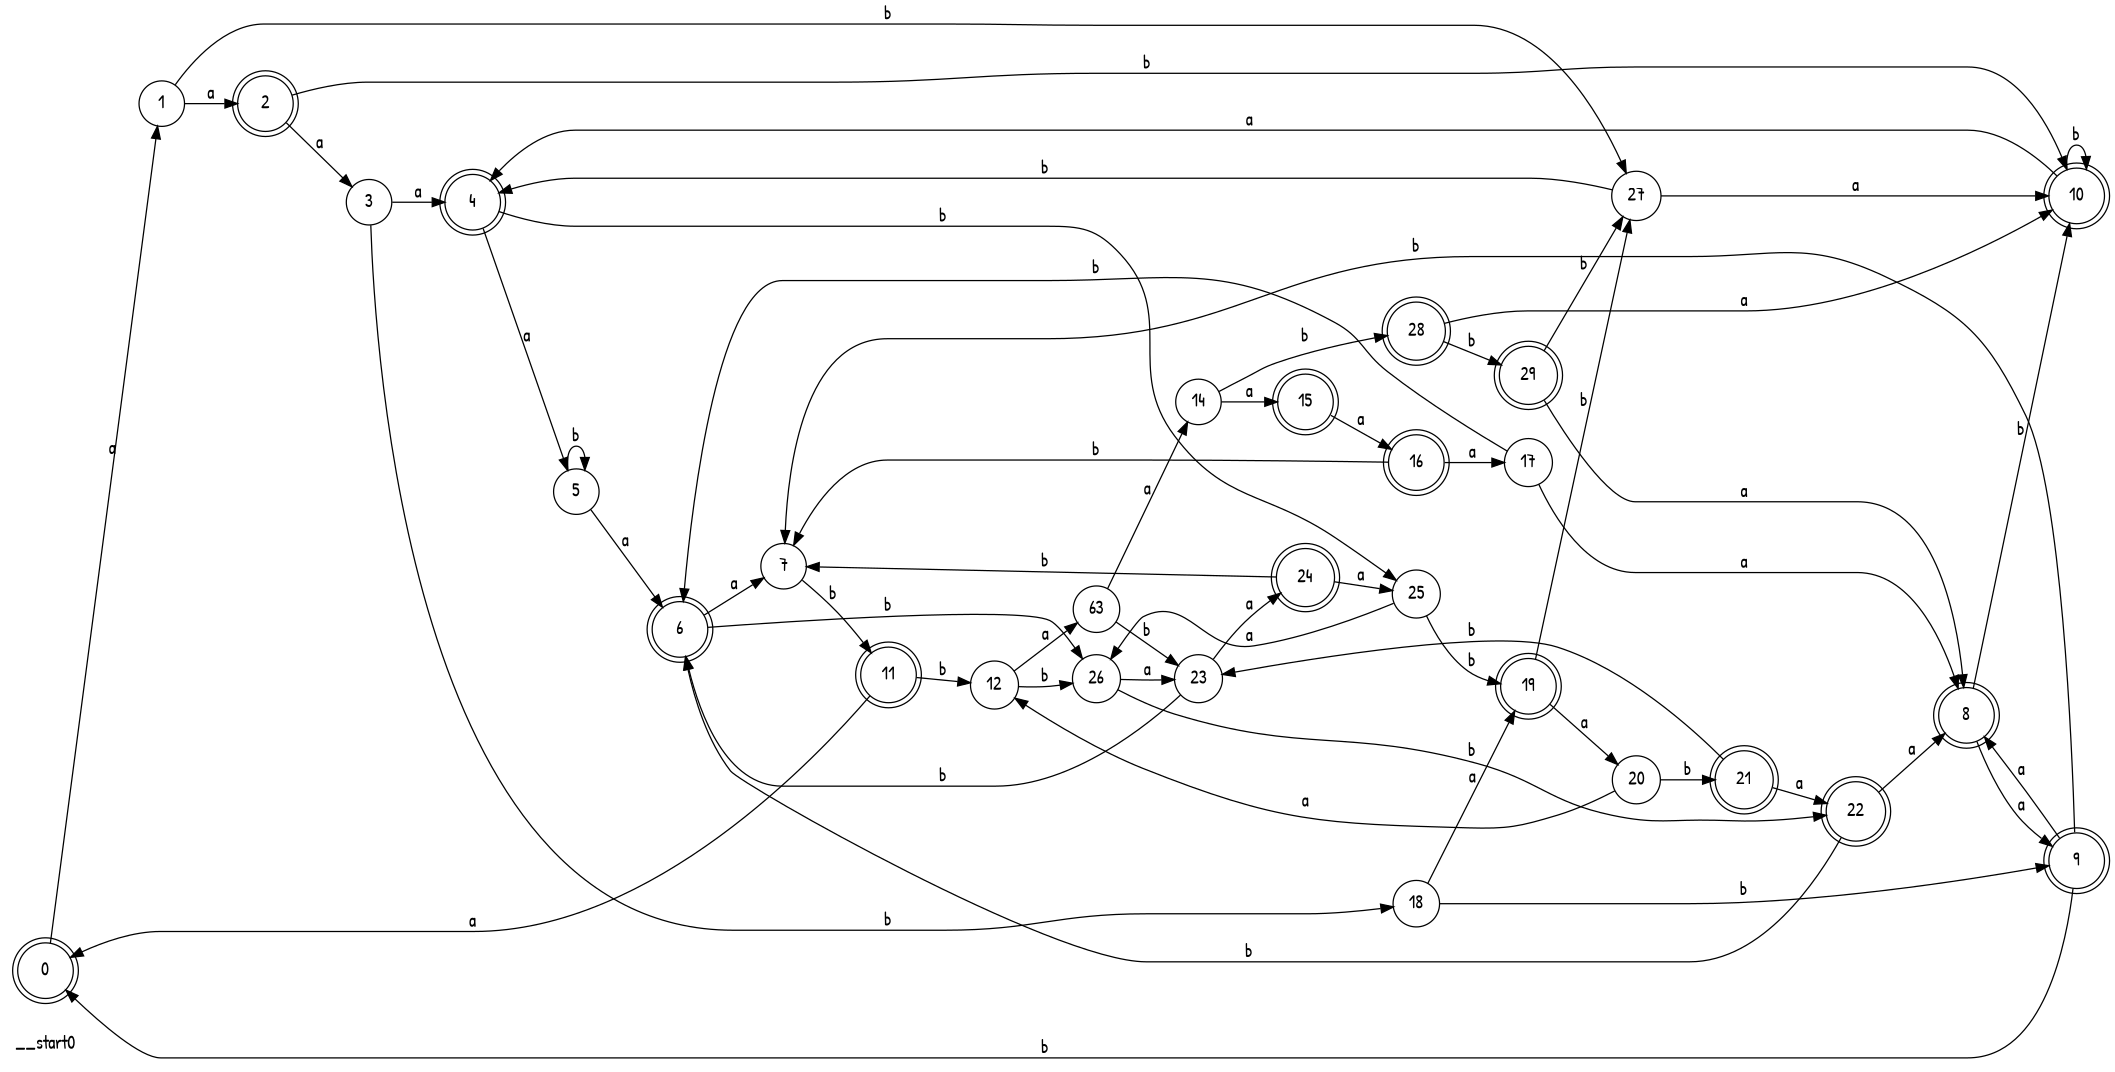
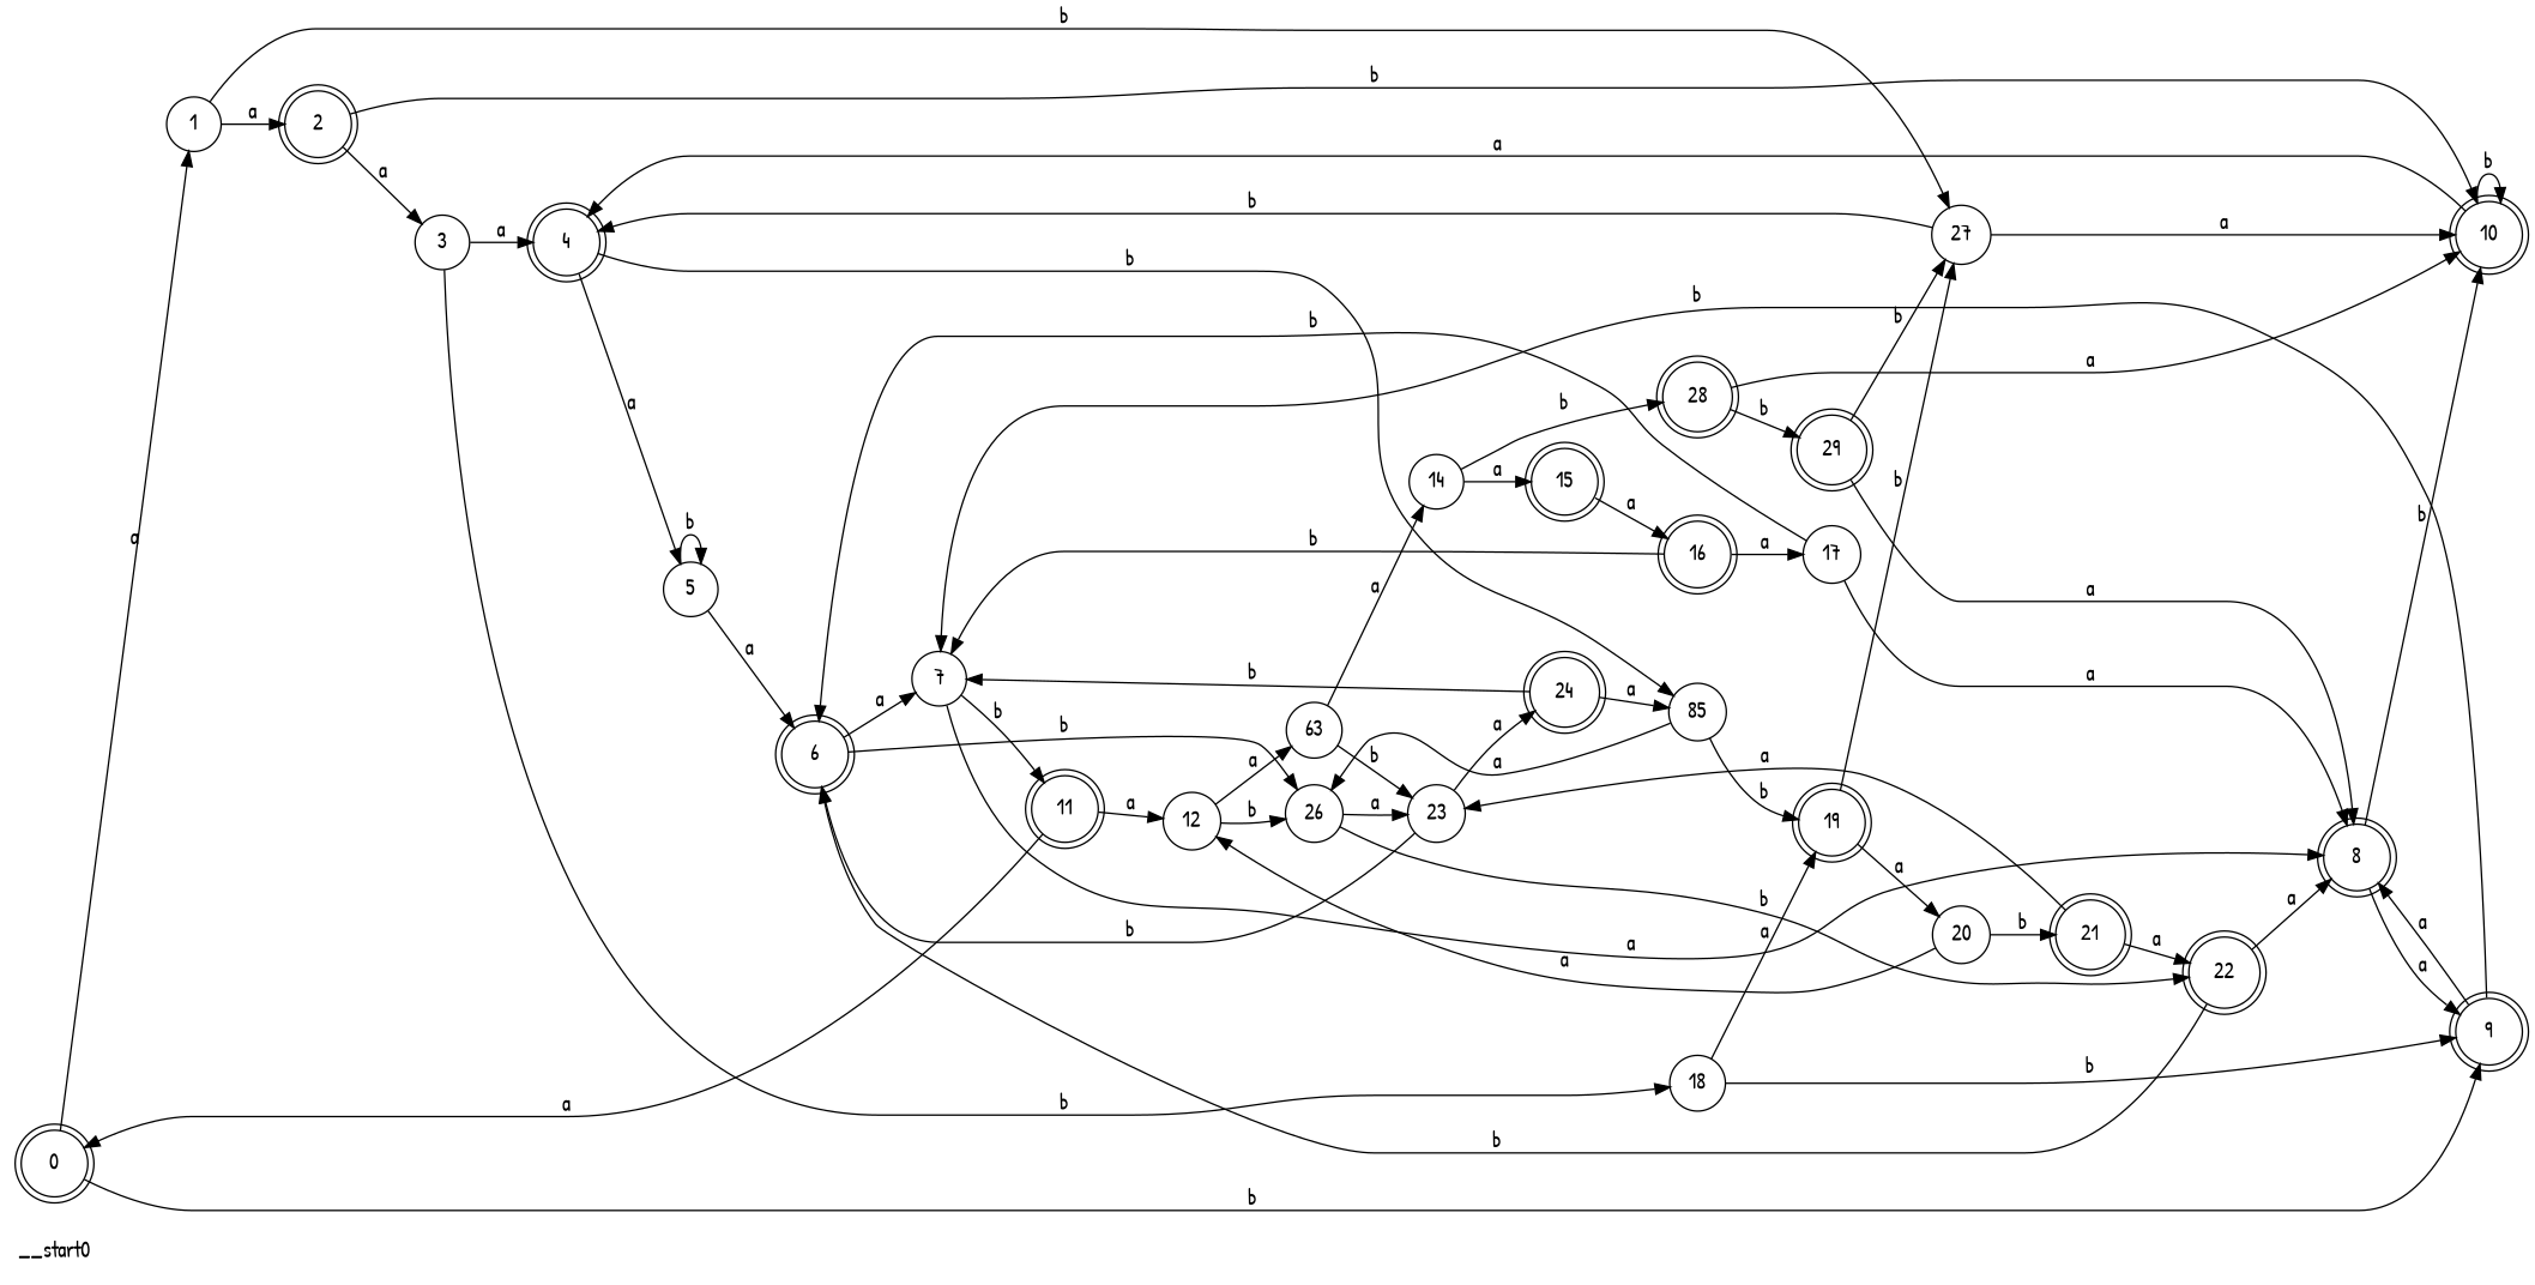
  digraph {
    fontname="Patrick Hand"
    rankdir=LR
    node [fontname="Patrick Hand" shape=doublecircle color=black fillcolor=white style="rounded,filled"]
    edge [fontname="Patrick Hand"]
    __start0 [shape=none color="" fillcolor="" style=""]
    n2 [label=0]
    n3 [label=1 shape=circle style=filled]
    n4 [label=9]
    n5 [label=2]
    n6 [label=27 shape=circle style=filled]
    n7 [label=7 shape=circle style=filled]
    n8 [label=8]
    n9 [label=3 shape=circle style=filled]
    n10 [label=10]
    n11 [label=4]
    n12 [label=18 shape=circle style=filled]
    n13 [label=5 shape=circle style=filled]
-   n14 [label=25 shape=circle style=filled]
+   n14 [label=85 shape=circle style=filled]
    n15 [label=19]
    n16 [label=6]
    n17 [label=26 shape=circle style=filled]
    n18 [label=11]
    n19 [label=23 shape=circle style=filled]
    n20 [label=22]
    n21 [label=12 shape=circle style=filled]
    n22 [label=63 shape=circle style=filled]
    n23 [label=14 shape=circle style=filled]
    n24 [label=15]
    n25 [label=28]
    n26 [label=24]
    n27 [label=16]
    n28 [label=29]
    n29 [label=17 shape=circle style=filled]
    n30 [label=20 shape=circle style=filled]
    n31 [label=21]
    n2 -> n3 [label=a]
-   n4 -> n2 [label=b]
+   n2 -> n4 [label=b]
    n3 -> n5 [label=a]
    n3 -> n6 [label=b]
    n4 -> n7 [label=b]
    n4 -> n8 [label=a]
    n5 -> n9 [label=a]
    n5 -> n10 [label=b]
    n6 -> n10 [label=a]
    n6 -> n11 [label=b]
+   n7 -> n8 [label=a]
    n7 -> n18 [label=b]
    n8 -> n4 [label=a]
    n8 -> n10 [label=b]
    n9 -> n11 [label=a]
    n9 -> n12 [label=b]
    n10 -> n10 [label=b]
    n10 -> n11 [label=a]
    n11 -> n13 [label=a]
    n11 -> n14 [label=b]
    n12 -> n4 [label=b]
    n12 -> n15 [label=a]
    n13 -> n13 [label=b]
    n13 -> n16 [label=a]
    n14 -> n15 [label=b]
    n14 -> n17 [label=a]
    n15 -> n6 [label=b]
    n15 -> n30 [label=a]
    n16 -> n7 [label=a]
    n16 -> n17 [label=b]
    n17 -> n19 [label=a]
    n17 -> n20 [label=b]
    n18 -> n2 [label=a]
-   n18 -> n21 [label=b]
+   n18 -> n21 [label=a]
    n19 -> n16 [label=b]
    n19 -> n26 [label=a]
    n20 -> n8 [label=a]
    n20 -> n16 [label=b]
    n21 -> n17 [label=b]
    n21 -> n22 [label=a]
    n22 -> n19 [label=b]
    n22 -> n23 [label=a]
    n23 -> n24 [label=a]
    n23 -> n25 [label=b]
    n24 -> n27 [label=a]
    n25 -> n10 [label=a]
    n25 -> n28 [label=b]
    n26 -> n7 [label=b]
    n26 -> n14 [label=a]
    n27 -> n7 [label=b]
    n27 -> n29 [label=a]
    n28 -> n6 [label=b]
    n28 -> n8 [label=a]
    n29 -> n8 [label=a]
    n29 -> n16 [label=b]
    n30 -> n21 [label=a]
    n30 -> n31 [label=b]
-   n31 -> n19 [label=b]
+   n31 -> n19 [label=a]
    n31 -> n20 [label=a]
  }
